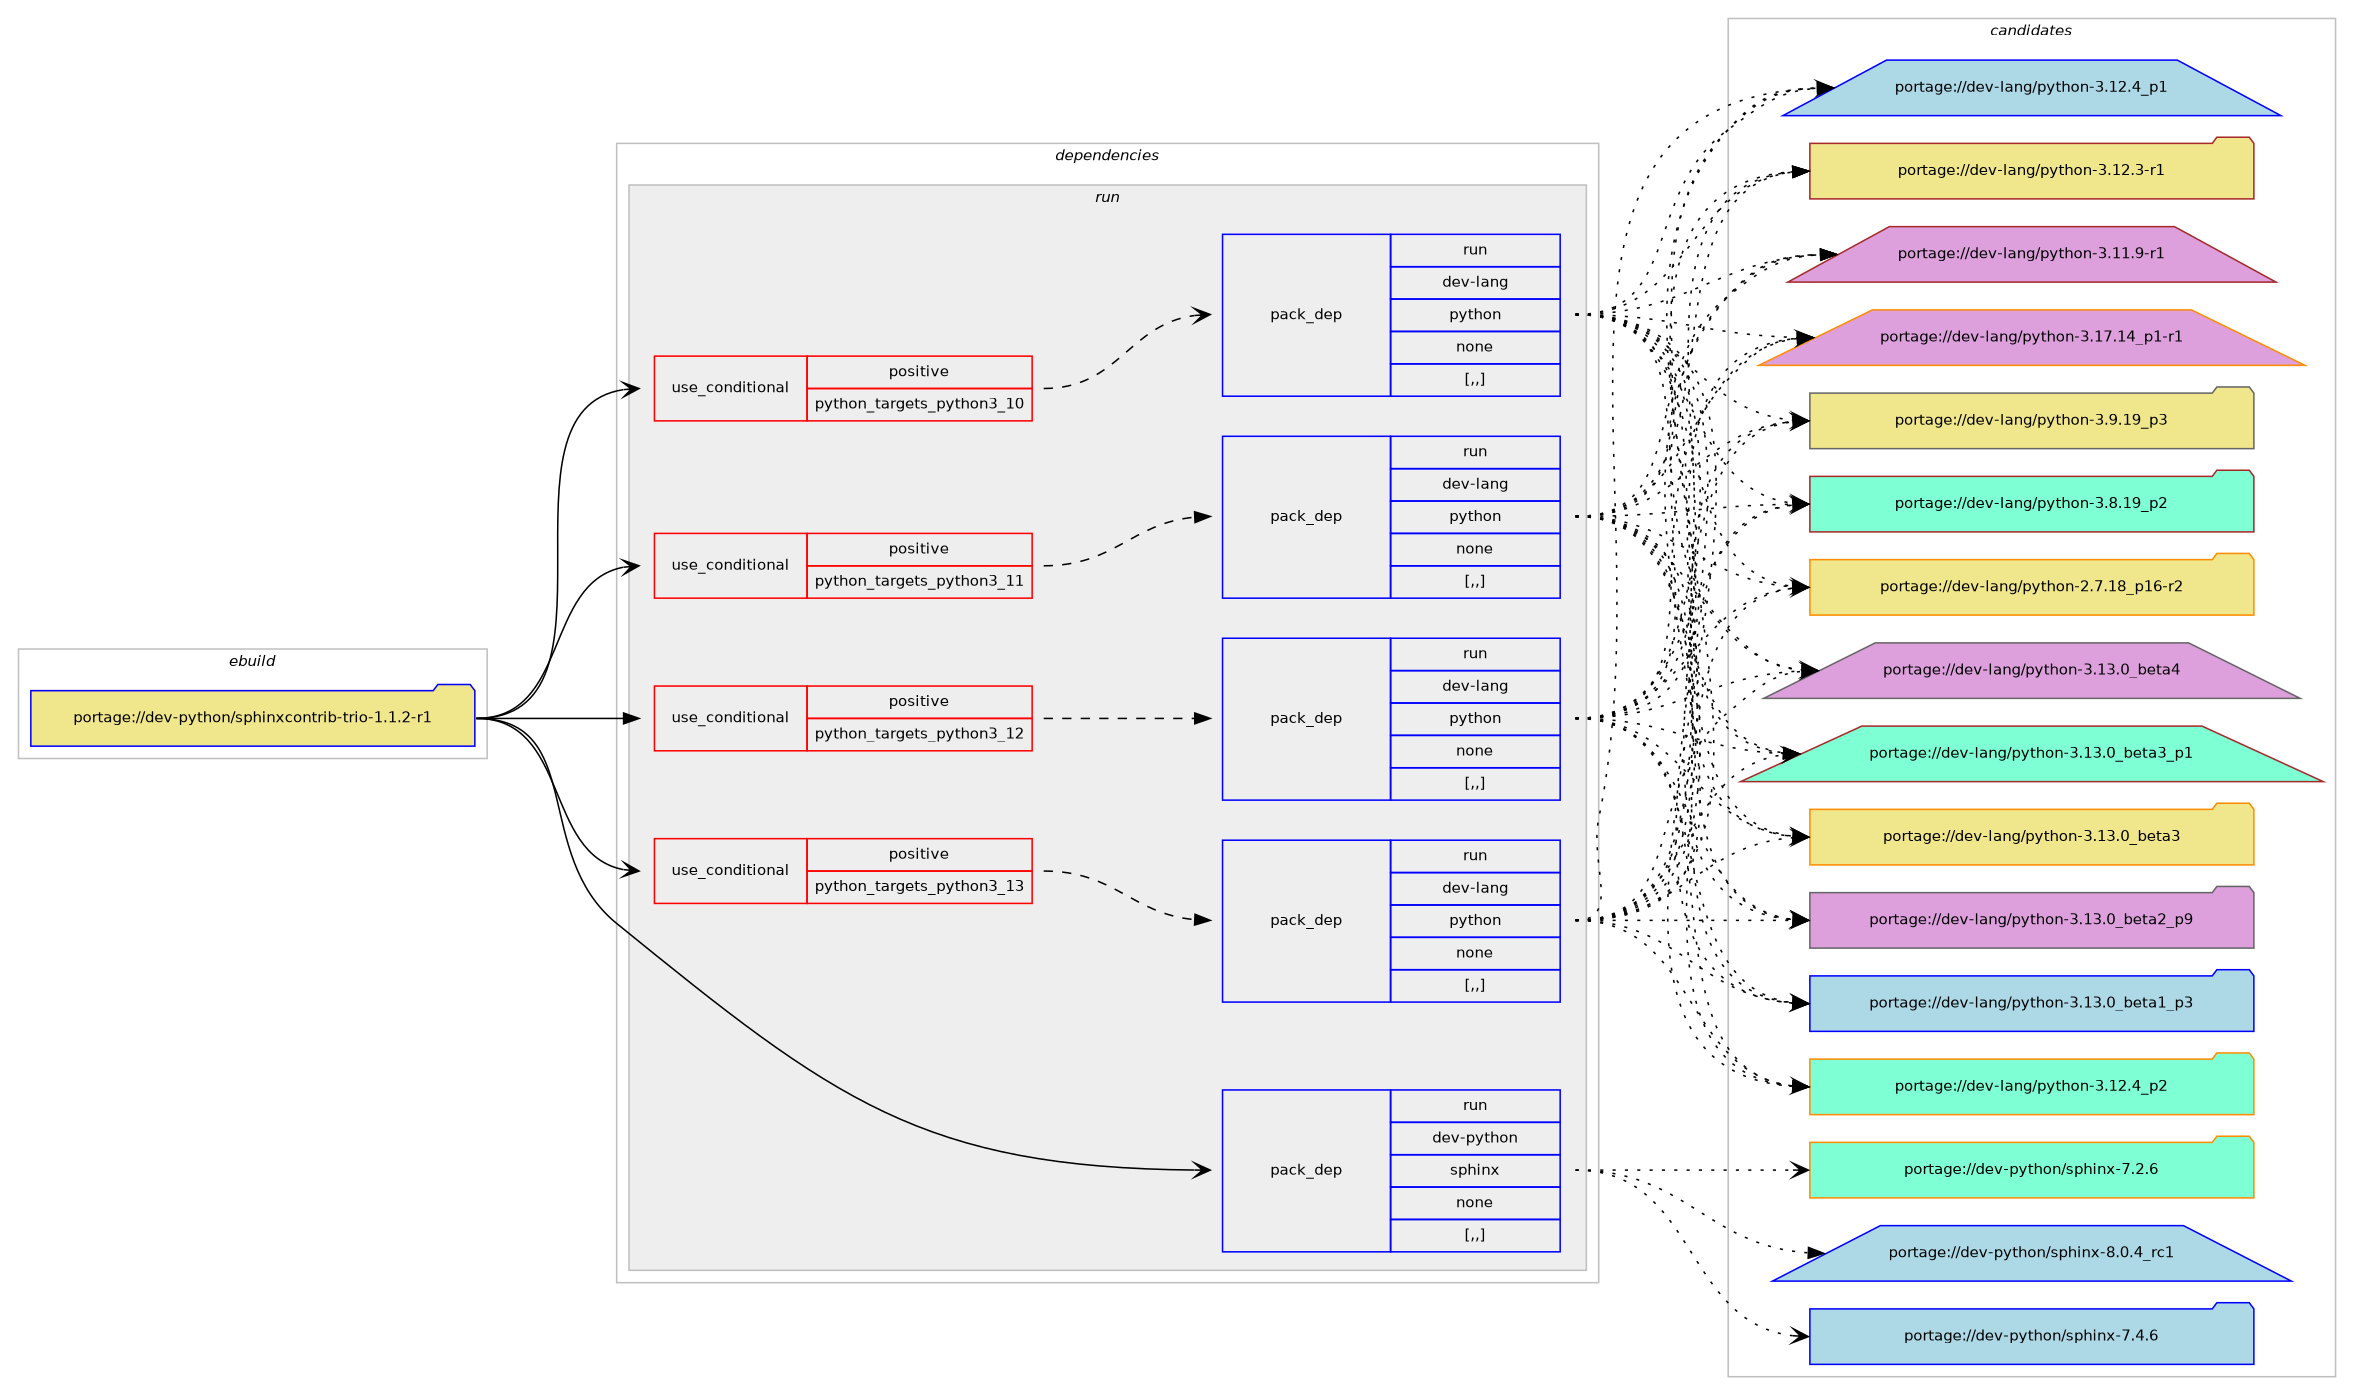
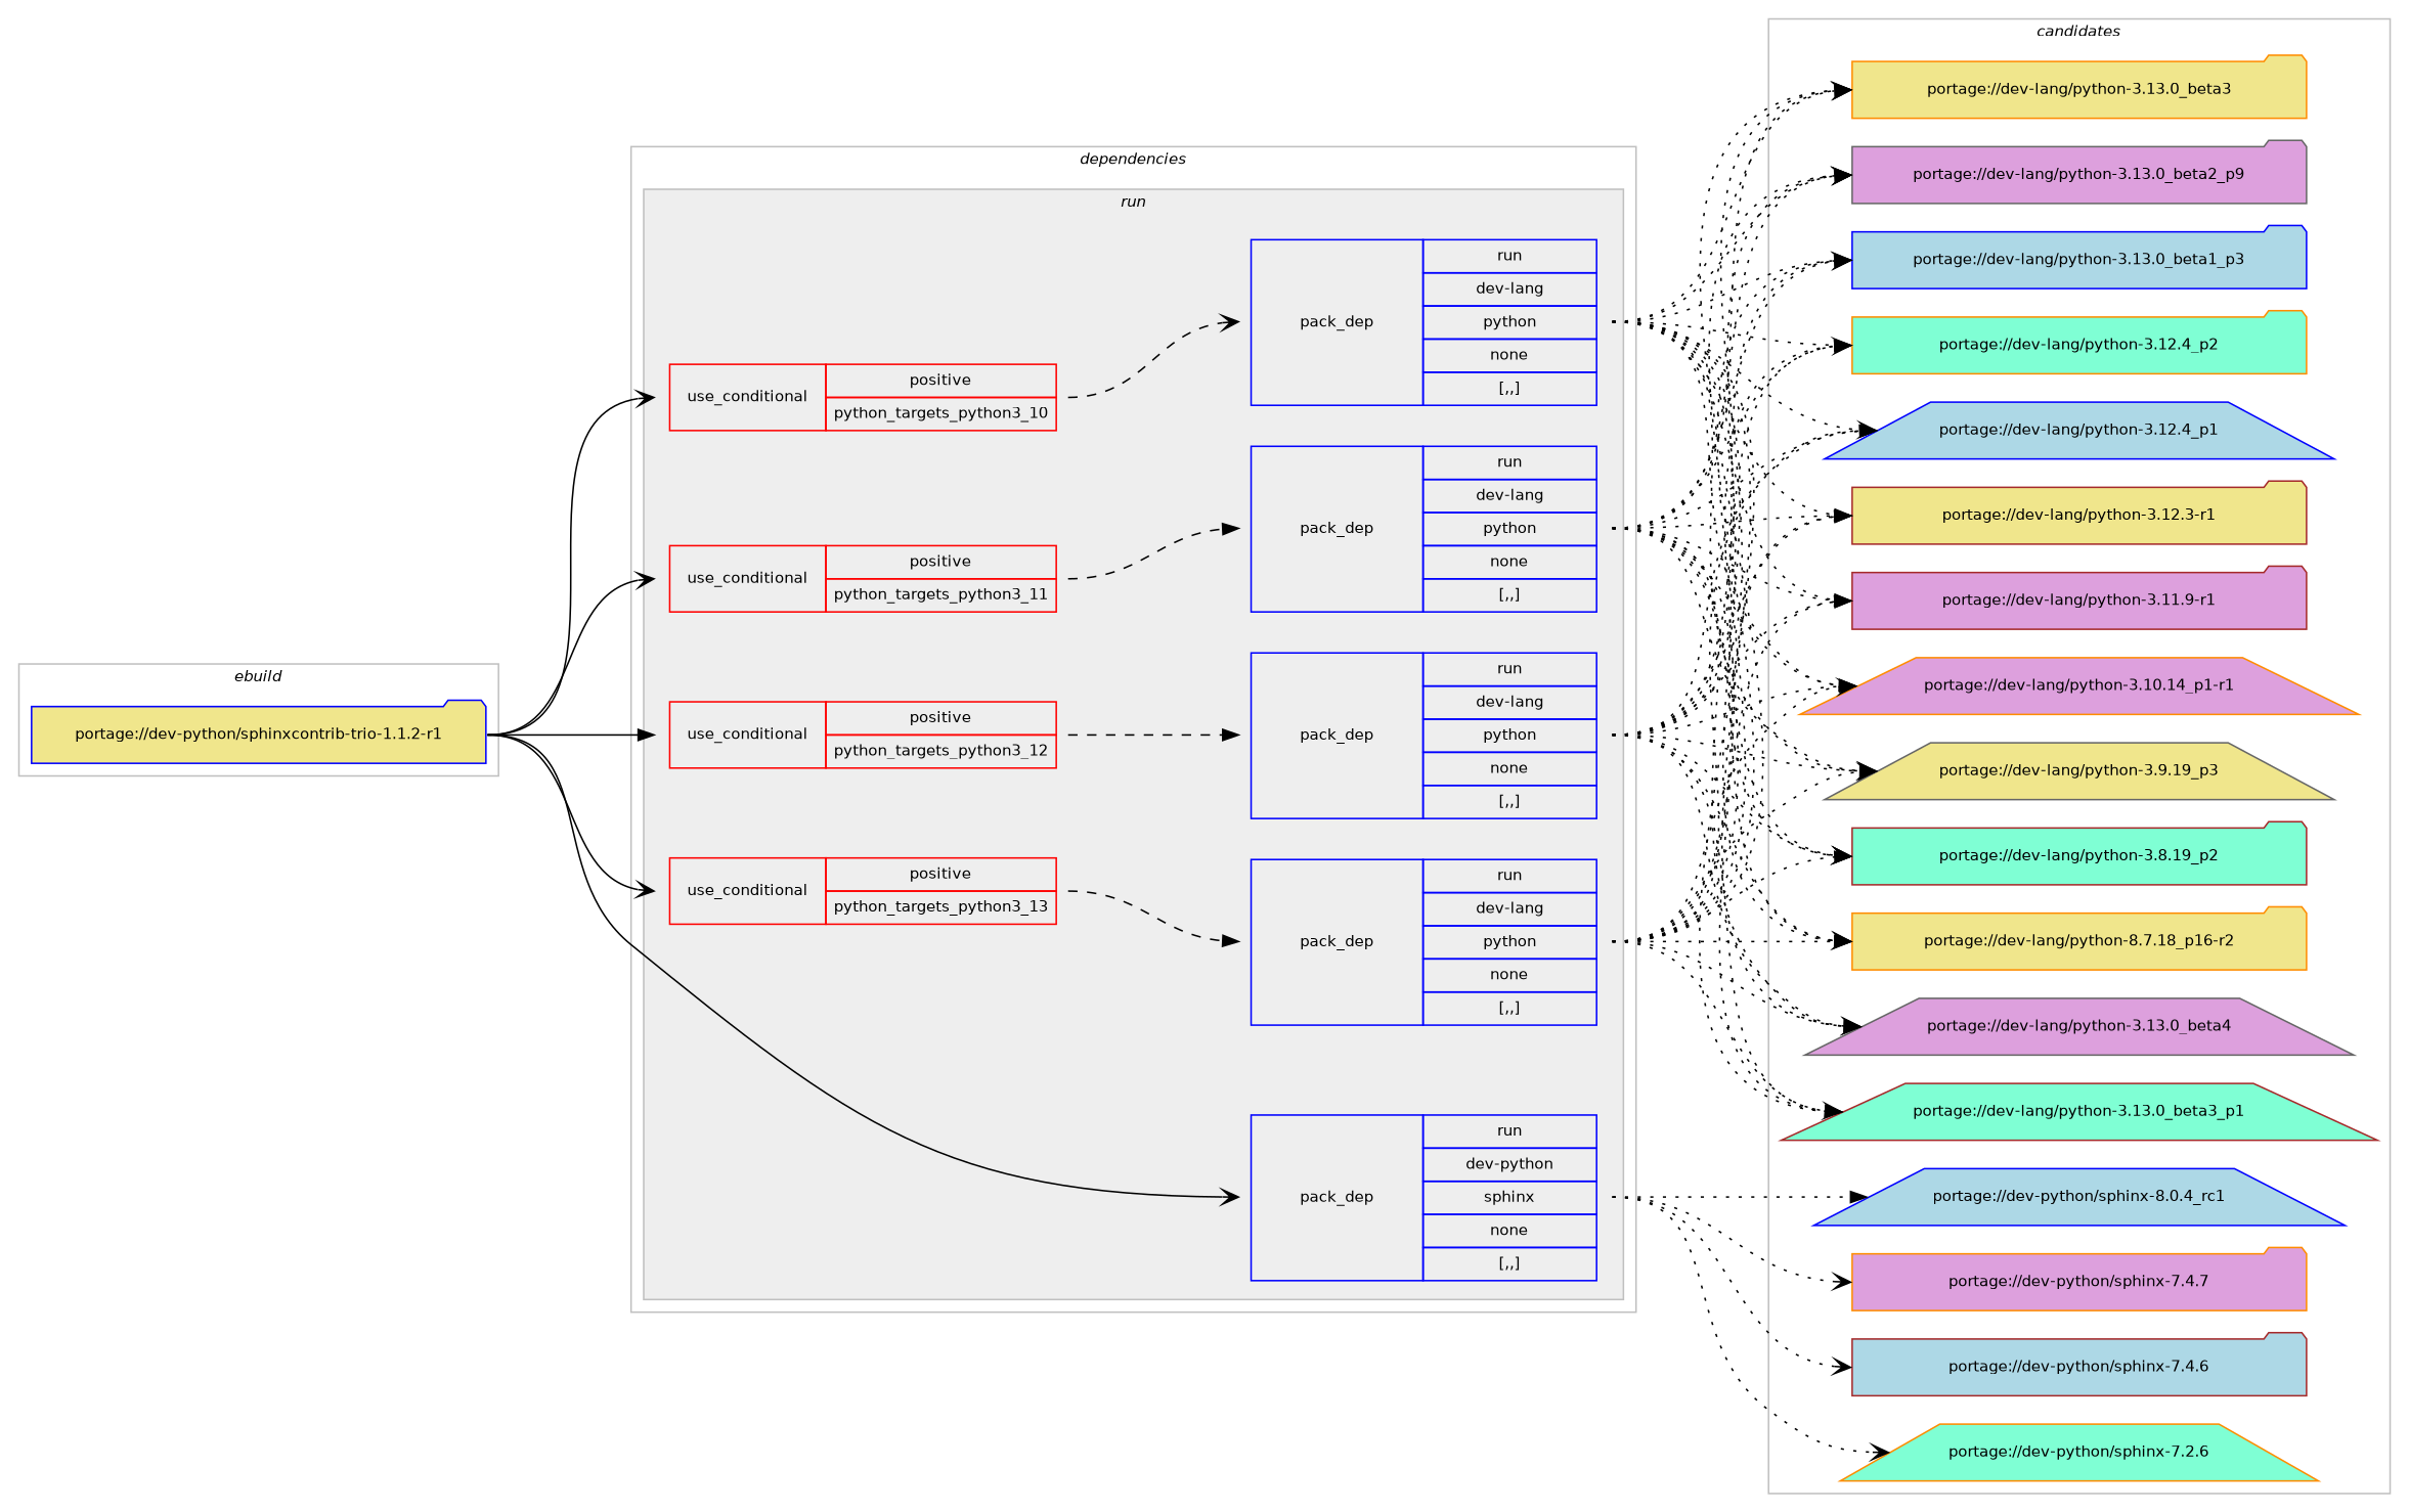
  digraph {
    compound=true
    concentrate=true
    fontname=Helvetica
    fontsize=10
    newrank=true
    rankdir=LR
    ranksep=1.5
    node [color=blue fontname=Helvetica fontsize=10 shape=folder style=filled]
    edge [arrowhead=normal headport=w style=dotted tailport=e weight=100]
    n1 [fillcolor=khaki label="portage://dev-python/sphinxcontrib-trio-1.1.2-r1" width=4]
    n2 [label=<<TABLE BORDER="0" CELLBORDER="1" CELLSPACING="0" CELLPADDING="4" WIDTH="220"><TR><TD ROWSPAN="6" CELLPADDING="30">pack_dep</TD></TR><TR><TD WIDTH="110">run</TD></TR><TR><TD>dev-lang</TD></TR><TR><TD>python</TD></TR><TR><TD>none</TD></TR><TR><TD>[,,]</TD></TR></TABLE>> shape=none style=""]
    n3 [color=red label=<<TABLE BORDER="0" CELLBORDER="1" CELLSPACING="0" CELLPADDING="4"><TR><TD ROWSPAN="3" CELLPADDING="10">use_conditional</TD></TR><TR><TD>positive</TD></TR><TR><TD>python_targets_python3_10</TD></TR></TABLE>> shape=none style=""]
    n4 [label=<<TABLE BORDER="0" CELLBORDER="1" CELLSPACING="0" CELLPADDING="4" WIDTH="220"><TR><TD ROWSPAN="6" CELLPADDING="30">pack_dep</TD></TR><TR><TD WIDTH="110">run</TD></TR><TR><TD>dev-lang</TD></TR><TR><TD>python</TD></TR><TR><TD>none</TD></TR><TR><TD>[,,]</TD></TR></TABLE>> shape=none style=""]
    n5 [color=red label=<<TABLE BORDER="0" CELLBORDER="1" CELLSPACING="0" CELLPADDING="4"><TR><TD ROWSPAN="3" CELLPADDING="10">use_conditional</TD></TR><TR><TD>positive</TD></TR><TR><TD>python_targets_python3_11</TD></TR></TABLE>> shape=none style=""]
    n6 [label=<<TABLE BORDER="0" CELLBORDER="1" CELLSPACING="0" CELLPADDING="4" WIDTH="220"><TR><TD ROWSPAN="6" CELLPADDING="30">pack_dep</TD></TR><TR><TD WIDTH="110">run</TD></TR><TR><TD>dev-lang</TD></TR><TR><TD>python</TD></TR><TR><TD>none</TD></TR><TR><TD>[,,]</TD></TR></TABLE>> shape=none style=""]
    n7 [color=red label=<<TABLE BORDER="0" CELLBORDER="1" CELLSPACING="0" CELLPADDING="4"><TR><TD ROWSPAN="3" CELLPADDING="10">use_conditional</TD></TR><TR><TD>positive</TD></TR><TR><TD>python_targets_python3_12</TD></TR></TABLE>> shape=none style=""]
    n8 [label=<<TABLE BORDER="0" CELLBORDER="1" CELLSPACING="0" CELLPADDING="4" WIDTH="220"><TR><TD ROWSPAN="6" CELLPADDING="30">pack_dep</TD></TR><TR><TD WIDTH="110">run</TD></TR><TR><TD>dev-lang</TD></TR><TR><TD>python</TD></TR><TR><TD>none</TD></TR><TR><TD>[,,]</TD></TR></TABLE>> shape=none style=""]
    n9 [color=red label=<<TABLE BORDER="0" CELLBORDER="1" CELLSPACING="0" CELLPADDING="4"><TR><TD ROWSPAN="3" CELLPADDING="10">use_conditional</TD></TR><TR><TD>positive</TD></TR><TR><TD>python_targets_python3_13</TD></TR></TABLE>> shape=none style=""]
    n10 [label=<<TABLE BORDER="0" CELLBORDER="1" CELLSPACING="0" CELLPADDING="4" WIDTH="220"><TR><TD ROWSPAN="6" CELLPADDING="30">pack_dep</TD></TR><TR><TD WIDTH="110">run</TD></TR><TR><TD>dev-python</TD></TR><TR><TD>sphinx</TD></TR><TR><TD>none</TD></TR><TR><TD>[,,]</TD></TR></TABLE>> shape=none style=""]
    n11 [color=gray40 fillcolor=plum label="portage://dev-lang/python-3.13.0_beta4" shape=trapezium width=4]
    n12 [color=brown fillcolor=aquamarine label="portage://dev-lang/python-3.13.0_beta3_p1" shape=trapezium width=4]
    n13 [color=darkorange fillcolor=khaki label="portage://dev-lang/python-3.13.0_beta3" width=4]
    n14 [color=gray40 fillcolor=plum label="portage://dev-lang/python-3.13.0_beta2_p9" width=4]
    n15 [fillcolor=lightblue label="portage://dev-lang/python-3.13.0_beta1_p3" width=4]
    n16 [color=darkorange fillcolor=aquamarine label="portage://dev-lang/python-3.12.4_p2" width=4]
    n17 [fillcolor=lightblue label="portage://dev-lang/python-3.12.4_p1" shape=trapezium width=4]
    n18 [color=brown fillcolor=khaki label="portage://dev-lang/python-3.12.3-r1" width=4]
-   n19 [color=brown fillcolor=plum label="portage://dev-lang/python-3.11.9-r1" shape=trapezium width=4]
-   n20 [color=darkorange fillcolor=plum label="portage://dev-lang/python-3.17.14_p1-r1" shape=trapezium width=4]
-   n21 [color=gray40 fillcolor=khaki label="portage://dev-lang/python-3.9.19_p3" width=4]
+   n19 [color=brown fillcolor=plum label="portage://dev-lang/python-3.11.9-r1" width=4]
+   n20 [color=darkorange fillcolor=plum label="portage://dev-lang/python-3.10.14_p1-r1" shape=trapezium width=4]
+   n21 [color=gray40 fillcolor=khaki label="portage://dev-lang/python-3.9.19_p3" shape=trapezium width=4]
    n22 [color=brown fillcolor=aquamarine label="portage://dev-lang/python-3.8.19_p2" width=4]
-   n23 [color=darkorange fillcolor=khaki label="portage://dev-lang/python-2.7.18_p16-r2" width=4]
+   n23 [color=darkorange fillcolor=khaki label="portage://dev-lang/python-8.7.18_p16-r2" width=4]
    n24 [fillcolor=lightblue label="portage://dev-python/sphinx-8.0.4_rc1" shape=trapezium width=4]
-   n26 [fillcolor=lightblue label="portage://dev-python/sphinx-7.4.6" width=4]
-   n27 [color=darkorange fillcolor=aquamarine label="portage://dev-python/sphinx-7.2.6" width=4]
+   n25 [color=darkorange fillcolor=plum label="portage://dev-python/sphinx-7.4.7" width=4]
+   n26 [color=brown fillcolor=lightblue label="portage://dev-python/sphinx-7.4.6" width=4]
+   n27 [color=darkorange fillcolor=aquamarine label="portage://dev-python/sphinx-7.2.6" shape=trapezium width=4]
    subgraph cluster_1 {
      color=gray
      label=<<i>dependencies</i>>
      subgraph cluster_2 {
        color=gray
        fillcolor="#eeeeee"
        label=<<i>compile</i>>
        style=filled
      }
      subgraph cluster_3 {
        color=gray
        fillcolor="#eeeeee"
        label=<<i>compile and run</i>>
        style=filled
      }
      subgraph cluster_4 {
        color=gray
        fillcolor="#eeeeee"
        label=<<i>run</i>>
        style=filled
        subgraph sub_5 {
          color=gray
          fillcolor="#eeeeee"
          label=<<i>run</i>>
          style=filled
          n3
          subgraph sub_6 {
            color=gray
            fillcolor="#eeeeee"
            label=<<i>run</i>>
            style=filled
            n2
          }
        }
        subgraph sub_7 {
          color=gray
          fillcolor="#eeeeee"
          label=<<i>run</i>>
          style=filled
          n5
          subgraph sub_8 {
            color=gray
            fillcolor="#eeeeee"
            label=<<i>run</i>>
            style=filled
            n4
          }
        }
        subgraph sub_9 {
          color=gray
          fillcolor="#eeeeee"
          label=<<i>run</i>>
          style=filled
          n7
          subgraph sub_10 {
            color=gray
            fillcolor="#eeeeee"
            label=<<i>run</i>>
            style=filled
            n6
          }
        }
        subgraph sub_11 {
          color=gray
          fillcolor="#eeeeee"
          label=<<i>run</i>>
          style=filled
          n9
          subgraph sub_12 {
            color=gray
            fillcolor="#eeeeee"
            label=<<i>run</i>>
            style=filled
            n8
          }
        }
        subgraph sub_13 {
          color=gray
          fillcolor="#eeeeee"
          label=<<i>run</i>>
          style=filled
          n10
        }
      }
    }
    subgraph cluster_14 {
      color=gray
      label=<<i>ebuild</i>>
      n1
    }
    subgraph cluster_15 {
      color=gray
      label=<<i>candidates</i>>
      rank=same
      subgraph sub_16 {
        color=black
        label=<<i>candidates</i>>
        nodesep=1
        rank=same
        n11
        n12
        n13
        n14
        n15
        n16
        n17
        n18
        n19
        n20
        n21
        n22
        n23
      }
      subgraph sub_17 {
        color=black
        label=<<i>candidates</i>>
        nodesep=1
        rank=same
        n11
        n12
        n13
        n14
        n15
        n16
        n17
        n18
        n19
        n20
        n21
        n22
        n23
      }
      subgraph sub_18 {
        color=black
        label=<<i>candidates</i>>
        nodesep=1
        rank=same
        n11
        n12
        n13
        n14
        n15
        n16
        n17
        n18
        n19
        n20
        n21
        n22
        n23
      }
      subgraph sub_19 {
        color=black
        label=<<i>candidates</i>>
        nodesep=1
        rank=same
        n11
        n12
        n13
        n14
        n15
        n16
        n17
        n18
        n19
        n20
        n21
        n22
        n23
      }
      subgraph sub_20 {
        color=black
        label=<<i>candidates</i>>
        nodesep=1
        rank=same
        n24
+       n25
        n26
        n27
      }
    }
    n1 -> n3 [arrowhead=vee style=solid weight=20]
    n1 -> n5 [arrowhead=vee style=solid weight=20]
    n1 -> n7 [style=solid weight=20]
    n1 -> n9 [arrowhead=vee style=solid weight=20]
    n1 -> n10 [arrowhead=vee style=solid weight=20]
    n2 -> n11
    n2 -> n12
    n2 -> n13 [arrowhead=vee]
    n2 -> n14
    n2 -> n15 [arrowhead=vee]
    n2 -> n16
    n2 -> n17 [arrowhead=vee]
    n2 -> n18
    n2 -> n19
    n2 -> n20
    n2 -> n21 [arrowhead=vee]
    n2 -> n22 [arrowhead=vee]
    n2 -> n23 [arrowhead=vee]
    n3 -> n2 [arrowhead=vee style=dashed weight=20]
    n4 -> n11 [arrowhead=vee]
    n4 -> n12
    n4 -> n13 [arrowhead=vee]
    n4 -> n14 [arrowhead=vee]
    n4 -> n15
    n4 -> n16
    n4 -> n17
    n4 -> n18
    n4 -> n19
    n4 -> n20
    n4 -> n21 [arrowhead=vee]
    n4 -> n22 [arrowhead=vee]
    n4 -> n23
    n5 -> n4 [style=dashed weight=20]
    n6 -> n11 [arrowhead=vee]
    n6 -> n12
    n6 -> n13
    n6 -> n14 [arrowhead=vee]
    n6 -> n15 [arrowhead=vee]
    n6 -> n16
    n6 -> n17
    n6 -> n18
    n6 -> n19
    n6 -> n20
    n6 -> n21
    n6 -> n22 [arrowhead=vee]
    n6 -> n23 [arrowhead=vee]
    n7 -> n6 [style=dashed weight=20]
    n8 -> n11
    n8 -> n12 [arrowhead=vee]
    n8 -> n13 [arrowhead=vee]
    n8 -> n14 [arrowhead=vee]
    n8 -> n15
    n8 -> n16 [arrowhead=vee]
    n8 -> n17
    n8 -> n18
    n8 -> n19
    n8 -> n20 [arrowhead=vee]
    n8 -> n21 [arrowhead=vee]
    n8 -> n22
    n8 -> n23
    n9 -> n8 [style=dashed weight=20]
    n10 -> n24
+   n10 -> n25 [arrowhead=vee]
    n10 -> n26 [arrowhead=vee]
    n10 -> n27 [arrowhead=vee]
  }
